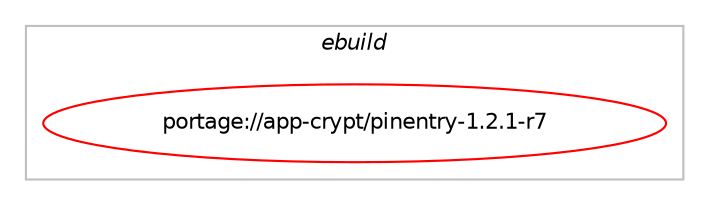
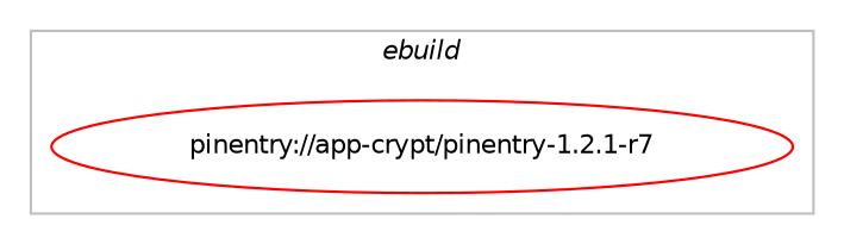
  digraph {
    compound=true
    concentrate=true
    fontname=Helvetica
    fontsize=10
    newrank=true
    rankdir=LR
    ranksep=1.5
-   n1 [color=red fontname=Helvetica fontsize=10 label="portage://app-crypt/pinentry-1.2.1-r7" width=4]
+   n1 [color=red fontname=Helvetica fontsize=10 label="pinentry://app-crypt/pinentry-1.2.1-r7" width=4]
    subgraph cluster_1 {
      color=gray
      label=<<i>ebuild</i>>
      n1
    }
    subgraph cluster_2 {
      color=gray
      label=<<i>dependencies</i>>
      subgraph cluster_3 {
        color=gray
        fillcolor="#eeeeee"
        label=<<i>compile</i>>
        style=filled
      }
      subgraph cluster_4 {
        color=gray
        fillcolor="#eeeeee"
        label=<<i>compile and run</i>>
        style=filled
      }
      subgraph cluster_5 {
        color=gray
        fillcolor="#eeeeee"
        label=<<i>run</i>>
        style=filled
      }
    }
    subgraph cluster_6 {
      color=gray
      label=<<i>candidates</i>>
      rank=same
    }
  }
